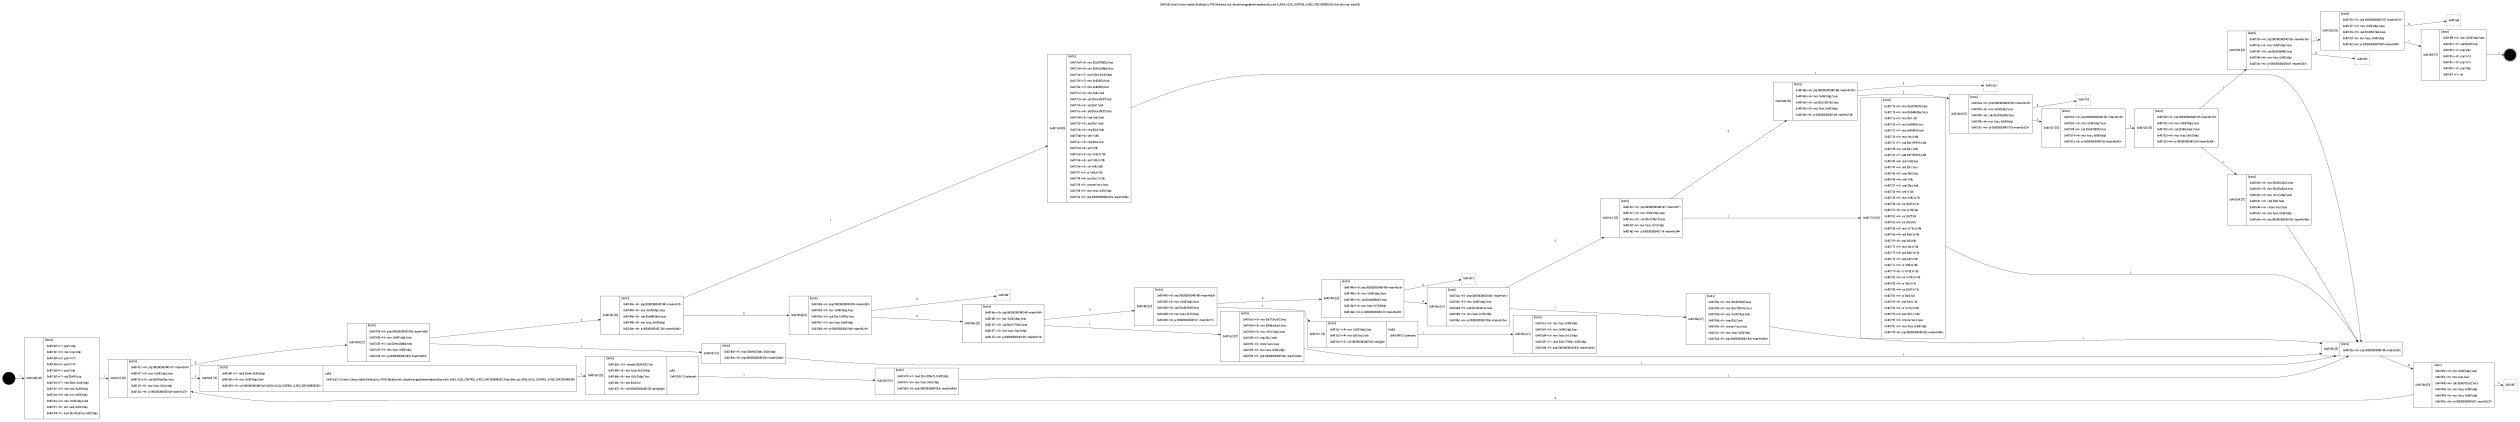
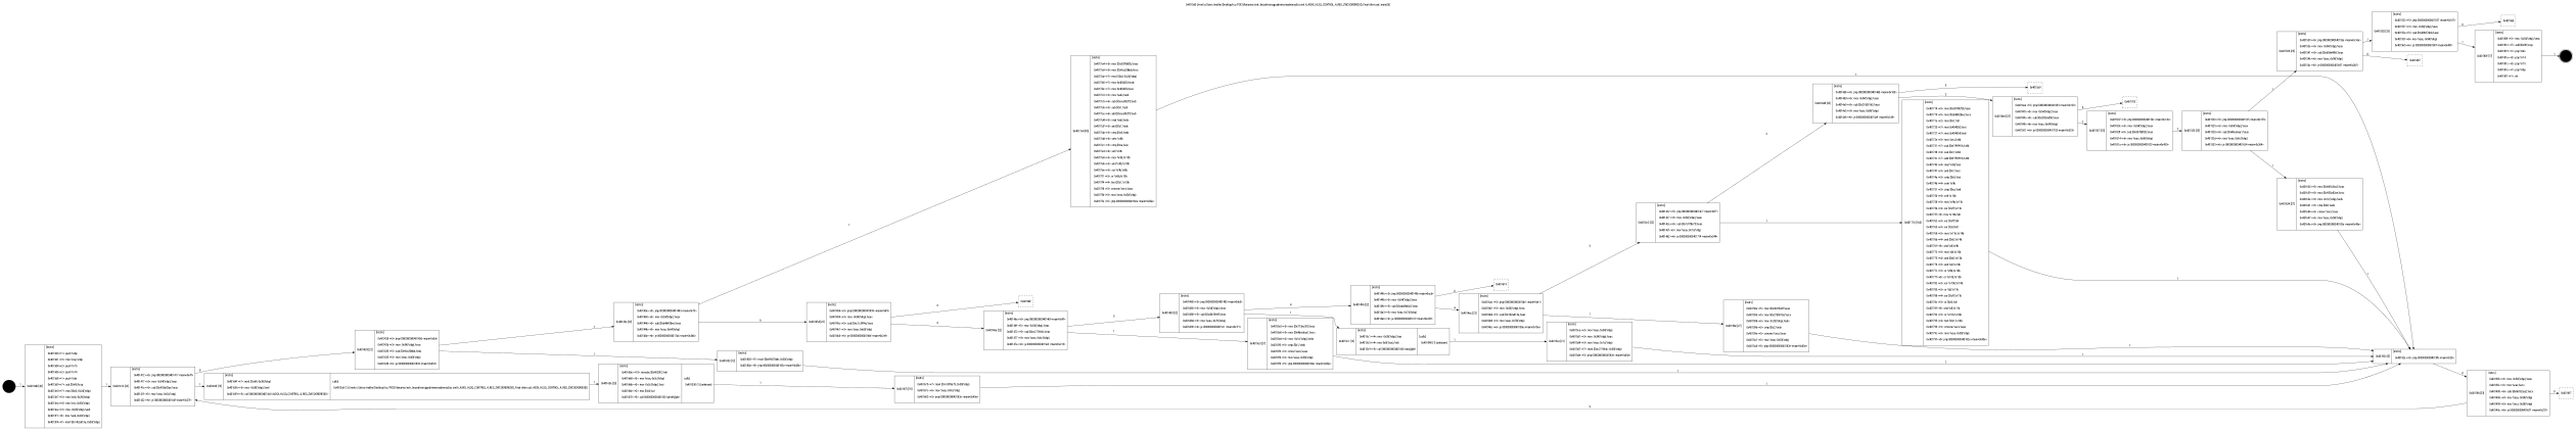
  digraph {
    fontname="Roboto Condensed"
    label="0x4013d0 (/mnt/c/Users/mathe/Desktop/tcc/POCII/binaries/extr_linuxdriversgpudrmmsmadrenoa5xx.xml.h_A5XX_HLSQ_CONTROL_4_REG_ZWCOORDREGID_Final-ollvm.out::main(0))"
    labelloc=t
    rankdir=LR
    node [fontname="Roboto Condensed" shape=record]
    edge [fontname="Roboto Condensed"]
    Entry [fillcolor=black height=0.3 shape=circle style=filled width=0.3]
    n2 [label="{\n     0x4013d0 [43]\l\n     | [instrs]\l\n     &nbsp;&nbsp;0x4013d0 \<+1\>: push %rbp\l\n     &nbsp;&nbsp;0x4013d1 \<+3\>: mov %rsp,%rbp\l\n     &nbsp;&nbsp;0x4013d4 \<+2\>: push %r15\l\n     &nbsp;&nbsp;0x4013d6 \<+2\>: push %r14\l\n     &nbsp;&nbsp;0x4013d8 \<+1\>: push %rbx\l\n     &nbsp;&nbsp;0x4013d9 \<+7\>: sub $0x98,%rsp\l\n     &nbsp;&nbsp;0x4013e0 \<+7\>: movl $0x0,-0x24(%rbp)\l\n     &nbsp;&nbsp;0x4013e7 \<+3\>: mov %edi,-0x28(%rbp)\l\n     &nbsp;&nbsp;0x4013ea \<+4\>: mov %rsi,-0x30(%rbp)\l\n     &nbsp;&nbsp;0x4013ee \<+3\>: mov -0x28(%rbp),%edi\l\n     &nbsp;&nbsp;0x4013f1 \<+3\>: mov %edi,-0x20(%rbp)\l\n     &nbsp;&nbsp;0x4013f4 \<+7\>: movl $0x142ad13a,-0x50(%rbp)\l\n  }"]
    n3 [label="{\n     0x401412 [22]\l\n     | [instrs]\l\n     &nbsp;&nbsp;0x401412 \<+5\>: jmp 0000000000401417 \<main+0x47\>\l\n     &nbsp;&nbsp;0x401417 \<+3\>: mov -0x54(%rbp),%eax\l\n     &nbsp;&nbsp;0x40141a \<+5\>: sub $0x955a82ae,%eax\l\n     &nbsp;&nbsp;0x40141f \<+3\>: mov %eax,-0x5c(%rbp)\l\n     &nbsp;&nbsp;0x401422 \<+6\>: je 000000000040164f \<main+0x27f\>\l\n  }"]
    n4 [label="{\n     0x4013fb [23]\l\n     | [instrs]\l\n     &nbsp;&nbsp;0x4013fb \<+3\>: mov -0x50(%rbp),%eax\l\n     &nbsp;&nbsp;0x4013fe \<+2\>: mov %eax,%ecx\l\n     &nbsp;&nbsp;0x401400 \<+6\>: sub $0x861b2ea2,%ecx\l\n     &nbsp;&nbsp;0x401406 \<+3\>: mov %eax,-0x54(%rbp)\l\n     &nbsp;&nbsp;0x401409 \<+3\>: mov %ecx,-0x58(%rbp)\l\n     &nbsp;&nbsp;0x40140c \<+6\>: je 00000000004016f7 \<main+0x327\>\l\n  }"]
    n5 [label="{\n     0x4016f7\l\n  }" style=dashed]
    n6 [label="{\n     0x40164f [15]\l\n     | [instrs]\l\n     &nbsp;&nbsp;0x40164f \<+7\>: movl $0x64,-0x38(%rbp)\l\n     &nbsp;&nbsp;0x401656 \<+3\>: mov -0x38(%rbp),%edi\l\n     &nbsp;&nbsp;0x401659 \<+5\>: call 00000000004013a0 \<A5XX_HLSQ_CONTROL_4_REG_ZWCOORDREGID\>\l\n     | [calls]\l\n     &nbsp;&nbsp;0x4013a0 \{1\} (/mnt/c/Users/mathe/Desktop/tcc/POCII/binaries/extr_linuxdriversgpudrmmsmadrenoa5xx.xml.h_A5XX_HLSQ_CONTROL_4_REG_ZWCOORDREGID_Final-ollvm.out::A5XX_HLSQ_CONTROL_4_REG_ZWCOORDREGID)\l\n  }"]
    n7 [label="{\n     0x401428 [22]\l\n     | [instrs]\l\n     &nbsp;&nbsp;0x401428 \<+5\>: jmp 000000000040142d \<main+0x5d\>\l\n     &nbsp;&nbsp;0x40142d \<+3\>: mov -0x54(%rbp),%eax\l\n     &nbsp;&nbsp;0x401430 \<+5\>: sub $0x9ca20bbb,%eax\l\n     &nbsp;&nbsp;0x401435 \<+3\>: mov %eax,-0x60(%rbp)\l\n     &nbsp;&nbsp;0x401438 \<+6\>: je 0000000000401803 \<main+0x433\>\l\n  }"]
    n8 [label="{\n     0x40165e [23]\l\n     | [instrs]\l\n     &nbsp;&nbsp;0x40165e \<+10\>: movabs $0x4020f2,%rdi\l\n     &nbsp;&nbsp;0x401668 \<+3\>: mov %eax,-0x3c(%rbp)\l\n     &nbsp;&nbsp;0x40166b \<+3\>: mov -0x3c(%rbp),%esi\l\n     &nbsp;&nbsp;0x40166e \<+2\>: mov $0x0,%al\l\n     &nbsp;&nbsp;0x401670 \<+5\>: call 0000000000401030 \<printf@plt\>\l\n     | [calls]\l\n     &nbsp;&nbsp;0x401030 \{1\} (unknown)\l\n  }"]
    n9 [label="{\n     0x401803 [12]\l\n     | [instrs]\l\n     &nbsp;&nbsp;0x401803 \<+7\>: movl $0x696374eb,-0x50(%rbp)\l\n     &nbsp;&nbsp;0x40180a \<+5\>: jmp 000000000040182e \<main+0x45e\>\l\n  }"]
    n10 [label="{\n     0x40143e [22]\l\n     | [instrs]\l\n     &nbsp;&nbsp;0x40143e \<+5\>: jmp 0000000000401443 \<main+0x73\>\l\n     &nbsp;&nbsp;0x401443 \<+3\>: mov -0x54(%rbp),%eax\l\n     &nbsp;&nbsp;0x401446 \<+5\>: sub $0xb4b428ee,%eax\l\n     &nbsp;&nbsp;0x40144b \<+3\>: mov %eax,-0x64(%rbp)\l\n     &nbsp;&nbsp;0x40144e \<+6\>: je 00000000004017a4 \<main+0x3d4\>\l\n  }"]
    Exit [fillcolor=black height=0.3 peripheries=2 shape=circle style=filled width=0.3]
    n12 [label="{\n     0x401675 [18]\l\n     | [instrs]\l\n     &nbsp;&nbsp;0x401675 \<+7\>: movl $0x1d1f8e75,-0x50(%rbp)\l\n     &nbsp;&nbsp;0x40167c \<+6\>: mov %eax,-0x9c(%rbp)\l\n     &nbsp;&nbsp;0x401682 \<+5\>: jmp 000000000040182e \<main+0x45e\>\l\n  }"]
    n13 [label="{\n     0x40182e [5]\l\n     | [instrs]\l\n     &nbsp;&nbsp;0x40182e \<+5\>: jmp 00000000004013fb \<main+0x2b\>\l\n  }"]
    n14 [label="{\n     0x4017a4 [95]\l\n     | [instrs]\l\n     &nbsp;&nbsp;0x4017a4 \<+5\>: mov $0x3078bf2b,%eax\l\n     &nbsp;&nbsp;0x4017a9 \<+5\>: mov $0x9ca20bbb,%ecx\l\n     &nbsp;&nbsp;0x4017ae \<+7\>: movl $0x0,-0x24(%rbp)\l\n     &nbsp;&nbsp;0x4017b5 \<+7\>: mov 0x404050,%edx\l\n     &nbsp;&nbsp;0x4017bc \<+7\>: mov 0x404054,%esi\l\n     &nbsp;&nbsp;0x4017c3 \<+2\>: mov %edx,%edi\l\n     &nbsp;&nbsp;0x4017c5 \<+6\>: sub $0xceef62f5,%edi\l\n     &nbsp;&nbsp;0x4017cb \<+3\>: sub $0x1,%edi\l\n     &nbsp;&nbsp;0x4017ce \<+6\>: add $0xceef62f5,%edi\l\n     &nbsp;&nbsp;0x4017d4 \<+3\>: imul %edi,%edx\l\n     &nbsp;&nbsp;0x4017d7 \<+3\>: and $0x1,%edx\l\n     &nbsp;&nbsp;0x4017da \<+3\>: cmp $0x0,%edx\l\n     &nbsp;&nbsp;0x4017dd \<+4\>: sete %r8b\l\n     &nbsp;&nbsp;0x4017e1 \<+3\>: cmp $0xa,%esi\l\n     &nbsp;&nbsp;0x4017e4 \<+4\>: setl %r9b\l\n     &nbsp;&nbsp;0x4017e8 \<+3\>: mov %r8b,%r10b\l\n     &nbsp;&nbsp;0x4017eb \<+3\>: and %r9b,%r10b\l\n     &nbsp;&nbsp;0x4017ee \<+3\>: xor %r9b,%r8b\l\n     &nbsp;&nbsp;0x4017f1 \<+3\>: or %r8b,%r10b\l\n     &nbsp;&nbsp;0x4017f4 \<+4\>: test $0x1,%r10b\l\n     &nbsp;&nbsp;0x4017f8 \<+3\>: cmovne %ecx,%eax\l\n     &nbsp;&nbsp;0x4017fb \<+3\>: mov %eax,-0x50(%rbp)\l\n     &nbsp;&nbsp;0x4017fe \<+5\>: jmp 000000000040182e \<main+0x45e\>\l\n  }"]
    n15 [label="{\n     0x401454 [22]\l\n     | [instrs]\l\n     &nbsp;&nbsp;0x401454 \<+5\>: jmp 0000000000401459 \<main+0x89\>\l\n     &nbsp;&nbsp;0x401459 \<+3\>: mov -0x54(%rbp),%eax\l\n     &nbsp;&nbsp;0x40145c \<+5\>: sub $0xc1c39f4a,%eax\l\n     &nbsp;&nbsp;0x401461 \<+3\>: mov %eax,-0x68(%rbp)\l\n     &nbsp;&nbsp;0x401464 \<+6\>: je 00000000004016bf \<main+0x2ef\>\l\n  }"]
    n16 [label="{\n     0x40156b\l\n  }" style=dashed]
    n17 [label="{\n     0x4016bf\l\n  }" style=dashed]
    n18 [label="{\n     0x40146a [22]\l\n     | [instrs]\l\n     &nbsp;&nbsp;0x40146a \<+5\>: jmp 000000000040146f \<main+0x9f\>\l\n     &nbsp;&nbsp;0x40146f \<+3\>: mov -0x54(%rbp),%eax\l\n     &nbsp;&nbsp;0x401472 \<+5\>: sub $0xc2176fdc,%eax\l\n     &nbsp;&nbsp;0x401477 \<+3\>: mov %eax,-0x6c(%rbp)\l\n     &nbsp;&nbsp;0x40147a \<+6\>: je 00000000004015e3 \<main+0x213\>\l\n  }"]
    n19 [label="{\n     0x40180f [17]\l\n     | [instrs]\l\n     &nbsp;&nbsp;0x40180f \<+3\>: mov -0x24(%rbp),%eax\l\n     &nbsp;&nbsp;0x401812 \<+7\>: add $0x98,%rsp\l\n     &nbsp;&nbsp;0x401819 \<+1\>: pop %rbx\l\n     &nbsp;&nbsp;0x40181a \<+2\>: pop %r14\l\n     &nbsp;&nbsp;0x40181c \<+2\>: pop %r15\l\n     &nbsp;&nbsp;0x40181e \<+1\>: pop %rbp\l\n     &nbsp;&nbsp;0x40181f \<+1\>: ret\l\n  }"]
    n20 [label="{\n     0x4015e3 [27]\l\n     | [instrs]\l\n     &nbsp;&nbsp;0x4015e3 \<+5\>: mov $0x773ec5f5,%eax\l\n     &nbsp;&nbsp;0x4015e8 \<+5\>: mov $0x4bce6aa1,%ecx\l\n     &nbsp;&nbsp;0x4015ed \<+3\>: mov -0x1c(%rbp),%edx\l\n     &nbsp;&nbsp;0x4015f0 \<+3\>: cmp $0x1,%edx\l\n     &nbsp;&nbsp;0x4015f3 \<+3\>: cmovl %ecx,%eax\l\n     &nbsp;&nbsp;0x4015f6 \<+3\>: mov %eax,-0x50(%rbp)\l\n     &nbsp;&nbsp;0x4015f9 \<+5\>: jmp 000000000040182e \<main+0x45e\>\l\n  }"]
    n21 [label="{\n     0x401480 [22]\l\n     | [instrs]\l\n     &nbsp;&nbsp;0x401480 \<+5\>: jmp 0000000000401485 \<main+0xb5\>\l\n     &nbsp;&nbsp;0x401485 \<+3\>: mov -0x54(%rbp),%eax\l\n     &nbsp;&nbsp;0x401488 \<+5\>: sub $0xd3c5fe8f,%eax\l\n     &nbsp;&nbsp;0x40148d \<+3\>: mov %eax,-0x70(%rbp)\l\n     &nbsp;&nbsp;0x401490 \<+6\>: je 00000000004015c1 \<main+0x1f1\>\l\n  }"]
    n22 [label="{\n     0x401552 [25]\l\n     | [instrs]\l\n     &nbsp;&nbsp;0x401552 \<+5\>: jmp 0000000000401557 \<main+0x187\>\l\n     &nbsp;&nbsp;0x401557 \<+3\>: mov -0x54(%rbp),%eax\l\n     &nbsp;&nbsp;0x40155a \<+5\>: sub $0x696374eb,%eax\l\n     &nbsp;&nbsp;0x40155f \<+6\>: mov %eax,-0x94(%rbp)\l\n     &nbsp;&nbsp;0x401565 \<+6\>: je 000000000040180f \<main+0x43f\>\l\n  }"]
    n23 [label="{\n     0x4015c1 [13]\l\n     | [instrs]\l\n     &nbsp;&nbsp;0x4015c1 \<+4\>: mov -0x30(%rbp),%rax\l\n     &nbsp;&nbsp;0x4015c5 \<+4\>: mov 0x8(%rax),%rdi\l\n     &nbsp;&nbsp;0x4015c9 \<+5\>: call 0000000000401040 \<atoi@plt\>\l\n     | [calls]\l\n     &nbsp;&nbsp;0x401040 \{1\} (unknown)\l\n  }"]
    n24 [label="{\n     0x401496 [22]\l\n     | [instrs]\l\n     &nbsp;&nbsp;0x401496 \<+5\>: jmp 000000000040149b \<main+0xcb\>\l\n     &nbsp;&nbsp;0x40149b \<+3\>: mov -0x54(%rbp),%eax\l\n     &nbsp;&nbsp;0x40149e \<+5\>: sub $0xdcd866e2,%eax\l\n     &nbsp;&nbsp;0x4014a3 \<+3\>: mov %eax,-0x74(%rbp)\l\n     &nbsp;&nbsp;0x4014a6 \<+6\>: je 0000000000401619 \<main+0x249\>\l\n  }"]
    n25 [label="{\n     0x401687\l\n  }" style=dashed]
    n26 [label="{\n     0x4015ce [21]\l\n     | [instrs]\l\n     &nbsp;&nbsp;0x4015ce \<+3\>: mov %eax,-0x34(%rbp)\l\n     &nbsp;&nbsp;0x4015d1 \<+3\>: mov -0x34(%rbp),%eax\l\n     &nbsp;&nbsp;0x4015d4 \<+3\>: mov %eax,-0x1c(%rbp)\l\n     &nbsp;&nbsp;0x4015d7 \<+7\>: movl $0xc2176fdc,-0x50(%rbp)\l\n     &nbsp;&nbsp;0x4015de \<+5\>: jmp 000000000040182e \<main+0x45e\>\l\n  }"]
    n27 [label="{\n     0x401619\l\n  }" style=dashed]
    n28 [label="{\n     0x4014ac [22]\l\n     | [instrs]\l\n     &nbsp;&nbsp;0x4014ac \<+5\>: jmp 00000000004014b1 \<main+0xe1\>\l\n     &nbsp;&nbsp;0x4014b1 \<+3\>: mov -0x54(%rbp),%eax\l\n     &nbsp;&nbsp;0x4014b4 \<+5\>: sub $0x142ad13a,%eax\l\n     &nbsp;&nbsp;0x4014b9 \<+3\>: mov %eax,-0x78(%rbp)\l\n     &nbsp;&nbsp;0x4014bc \<+6\>: je 000000000040158e \<main+0x1be\>\l\n  }"]
    n29 [label="{\n     0x40158e [27]\l\n     | [instrs]\l\n     &nbsp;&nbsp;0x40158e \<+5\>: mov $0xd3c5fe8f,%eax\l\n     &nbsp;&nbsp;0x401593 \<+5\>: mov $0x27d50163,%ecx\l\n     &nbsp;&nbsp;0x401598 \<+3\>: mov -0x20(%rbp),%edx\l\n     &nbsp;&nbsp;0x40159b \<+3\>: cmp $0x2,%edx\l\n     &nbsp;&nbsp;0x40159e \<+3\>: cmovne %ecx,%eax\l\n     &nbsp;&nbsp;0x4015a1 \<+3\>: mov %eax,-0x50(%rbp)\l\n     &nbsp;&nbsp;0x4015a4 \<+5\>: jmp 000000000040182e \<main+0x45e\>\l\n  }"]
    n30 [label="{\n     0x4014c2 [22]\l\n     | [instrs]\l\n     &nbsp;&nbsp;0x4014c2 \<+5\>: jmp 00000000004014c7 \<main+0xf7\>\l\n     &nbsp;&nbsp;0x4014c7 \<+3\>: mov -0x54(%rbp),%eax\l\n     &nbsp;&nbsp;0x4014ca \<+5\>: sub $0x1d1f8e75,%eax\l\n     &nbsp;&nbsp;0x4014cf \<+3\>: mov %eax,-0x7c(%rbp)\l\n     &nbsp;&nbsp;0x4014d2 \<+6\>: je 0000000000401714 \<main+0x344\>\l\n  }"]
    n31 [label="{\n     0x401714 [144]\l\n     | [instrs]\l\n     &nbsp;&nbsp;0x401714 \<+5\>: mov $0x3078bf2b,%eax\l\n     &nbsp;&nbsp;0x401719 \<+5\>: mov $0xb4b428ee,%ecx\l\n     &nbsp;&nbsp;0x40171e \<+2\>: mov $0x1,%dl\l\n     &nbsp;&nbsp;0x401720 \<+7\>: mov 0x404050,%esi\l\n     &nbsp;&nbsp;0x401727 \<+7\>: mov 0x404054,%edi\l\n     &nbsp;&nbsp;0x40172e \<+3\>: mov %esi,%r8d\l\n     &nbsp;&nbsp;0x401731 \<+7\>: sub $0xf1f99916,%r8d\l\n     &nbsp;&nbsp;0x401738 \<+4\>: sub $0x1,%r8d\l\n     &nbsp;&nbsp;0x40173c \<+7\>: add $0xf1f99916,%r8d\l\n     &nbsp;&nbsp;0x401743 \<+4\>: imul %r8d,%esi\l\n     &nbsp;&nbsp;0x401747 \<+3\>: and $0x1,%esi\l\n     &nbsp;&nbsp;0x40174a \<+3\>: cmp $0x0,%esi\l\n     &nbsp;&nbsp;0x40174d \<+4\>: sete %r9b\l\n     &nbsp;&nbsp;0x401751 \<+3\>: cmp $0xa,%edi\l\n     &nbsp;&nbsp;0x401754 \<+4\>: setl %r10b\l\n     &nbsp;&nbsp;0x401758 \<+3\>: mov %r9b,%r11b\l\n     &nbsp;&nbsp;0x40175b \<+4\>: xor $0xff,%r11b\l\n     &nbsp;&nbsp;0x40175f \<+3\>: mov %r10b,%bl\l\n     &nbsp;&nbsp;0x401762 \<+3\>: xor $0xff,%bl\l\n     &nbsp;&nbsp;0x401765 \<+3\>: xor $0x0,%dl\l\n     &nbsp;&nbsp;0x401768 \<+3\>: mov %r11b,%r14b\l\n     &nbsp;&nbsp;0x40176b \<+4\>: and $0x0,%r14b\l\n     &nbsp;&nbsp;0x40176f \<+3\>: and %dl,%r9b\l\n     &nbsp;&nbsp;0x401772 \<+3\>: mov %bl,%r15b\l\n     &nbsp;&nbsp;0x401775 \<+4\>: and $0x0,%r15b\l\n     &nbsp;&nbsp;0x401779 \<+3\>: and %dl,%r10b\l\n     &nbsp;&nbsp;0x40177c \<+3\>: or %r9b,%r14b\l\n     &nbsp;&nbsp;0x40177f \<+3\>: or %r10b,%r15b\l\n     &nbsp;&nbsp;0x401782 \<+3\>: xor %r15b,%r14b\l\n     &nbsp;&nbsp;0x401785 \<+3\>: or %bl,%r11b\l\n     &nbsp;&nbsp;0x401788 \<+4\>: xor $0xff,%r11b\l\n     &nbsp;&nbsp;0x40178c \<+3\>: or $0x0,%dl\l\n     &nbsp;&nbsp;0x40178f \<+3\>: and %dl,%r11b\l\n     &nbsp;&nbsp;0x401792 \<+3\>: or %r11b,%r14b\l\n     &nbsp;&nbsp;0x401795 \<+4\>: test $0x1,%r14b\l\n     &nbsp;&nbsp;0x401799 \<+3\>: cmovne %ecx,%eax\l\n     &nbsp;&nbsp;0x40179c \<+3\>: mov %eax,-0x50(%rbp)\l\n     &nbsp;&nbsp;0x40179f \<+5\>: jmp 000000000040182e \<main+0x45e\>\l\n  }"]
    n32 [label="{\n     0x4014d8 [22]\l\n     | [instrs]\l\n     &nbsp;&nbsp;0x4014d8 \<+5\>: jmp 00000000004014dd \<main+0x10d\>\l\n     &nbsp;&nbsp;0x4014dd \<+3\>: mov -0x54(%rbp),%eax\l\n     &nbsp;&nbsp;0x4014e0 \<+5\>: sub $0x27d50163,%eax\l\n     &nbsp;&nbsp;0x4014e5 \<+3\>: mov %eax,-0x80(%rbp)\l\n     &nbsp;&nbsp;0x4014e8 \<+6\>: je 00000000004015a9 \<main+0x1d9\>\l\n  }"]
    n33 [label="{\n     0x401539 [25]\l\n     | [instrs]\l\n     &nbsp;&nbsp;0x401539 \<+5\>: jmp 000000000040153e \<main+0x16e\>\l\n     &nbsp;&nbsp;0x40153e \<+3\>: mov -0x54(%rbp),%eax\l\n     &nbsp;&nbsp;0x401541 \<+5\>: sub $0x658e4fb9,%eax\l\n     &nbsp;&nbsp;0x401546 \<+6\>: mov %eax,-0x90(%rbp)\l\n     &nbsp;&nbsp;0x40154c \<+6\>: je 0000000000401687 \<main+0x2b7\>\l\n  }"]
    n34 [label="{\n     0x4015a9\l\n  }" style=dashed]
    n35 [label="{\n     0x4014ee [25]\l\n     | [instrs]\l\n     &nbsp;&nbsp;0x4014ee \<+5\>: jmp 00000000004014f3 \<main+0x123\>\l\n     &nbsp;&nbsp;0x4014f3 \<+3\>: mov -0x54(%rbp),%eax\l\n     &nbsp;&nbsp;0x4014f6 \<+5\>: sub $0x2833ad58,%eax\l\n     &nbsp;&nbsp;0x4014fb \<+6\>: mov %eax,-0x84(%rbp)\l\n     &nbsp;&nbsp;0x401501 \<+6\>: je 0000000000401703 \<main+0x333\>\l\n  }"]
    n36 [label="{\n     0x401634 [27]\l\n     | [instrs]\l\n     &nbsp;&nbsp;0x401634 \<+5\>: mov $0x861b2ea2,%eax\l\n     &nbsp;&nbsp;0x401639 \<+5\>: mov $0x955a82ae,%ecx\l\n     &nbsp;&nbsp;0x40163e \<+3\>: mov -0x1c(%rbp),%edx\l\n     &nbsp;&nbsp;0x401641 \<+3\>: cmp $0x0,%edx\l\n     &nbsp;&nbsp;0x401644 \<+3\>: cmove %ecx,%eax\l\n     &nbsp;&nbsp;0x401647 \<+3\>: mov %eax,-0x50(%rbp)\l\n     &nbsp;&nbsp;0x40164a \<+5\>: jmp 000000000040182e \<main+0x45e\>\l\n  }"]
    n37 [label="{\n     0x401703\l\n  }" style=dashed]
    n38 [label="{\n     0x401507 [25]\l\n     | [instrs]\l\n     &nbsp;&nbsp;0x401507 \<+5\>: jmp 000000000040150c \<main+0x13c\>\l\n     &nbsp;&nbsp;0x40150c \<+3\>: mov -0x54(%rbp),%eax\l\n     &nbsp;&nbsp;0x40150f \<+5\>: sub $0x3078bf2b,%eax\l\n     &nbsp;&nbsp;0x401514 \<+6\>: mov %eax,-0x88(%rbp)\l\n     &nbsp;&nbsp;0x40151a \<+6\>: je 0000000000401820 \<main+0x450\>\l\n  }"]
    n39 [label="{\n     0x401520 [25]\l\n     | [instrs]\l\n     &nbsp;&nbsp;0x401520 \<+5\>: jmp 0000000000401525 \<main+0x155\>\l\n     &nbsp;&nbsp;0x401525 \<+3\>: mov -0x54(%rbp),%eax\l\n     &nbsp;&nbsp;0x401528 \<+5\>: sub $0x4bce6aa1,%eax\l\n     &nbsp;&nbsp;0x40152d \<+6\>: mov %eax,-0x8c(%rbp)\l\n     &nbsp;&nbsp;0x401533 \<+6\>: je 0000000000401634 \<main+0x264\>\l\n  }"]
    Entry -> n2 [label=" 1"]
    n2 -> n3 [label=" 1"]
    n3 -> n6 [label=" 1"]
    n3 -> n7 [label=" 8"]
    n4 -> n3 [label=" 9"]
    n4 -> n5 [label=" 0"]
    n6 -> n8 [label=" 1"]
    n7 -> n9 [label=" 1"]
    n7 -> n10 [label=" 7"]
    n8 -> n12 [label=" 1"]
    n9 -> n13 [label=" 1"]
    n10 -> n14 [label=" 1"]
    n10 -> n15 [label=" 6"]
    n12 -> n13 [label=" 1"]
    n13 -> n4 [label=" 8"]
    n14 -> n13 [label=" 1"]
    n15 -> n17 [label=" 0"]
    n15 -> n18 [label=" 6"]
    n18 -> n20 [label=" 1"]
    n18 -> n21 [label=" 5"]
    n19 -> Exit [label=" 1"]
    n20 -> n13 [label=" 7"]
    n21 -> n23 [label=" 1"]
    n21 -> n24 [label=" 4"]
    n22 -> n16 [label=" 0"]
    n22 -> n19 [label=" 1"]
    n23 -> n26 [label=" 1"]
    n24 -> n27 [label=" 0"]
    n24 -> n28 [label=" 4"]
+   n26 -> n13 [label=" 1"]
    n28 -> n29 [label=" 1"]
    n28 -> n30 [label=" 3"]
    n29 -> n13 [label=" 1"]
    n30 -> n31 [label=" 1"]
    n30 -> n32 [label=" 2"]
    n31 -> n13 [label=" 1"]
    n32 -> n34 [label=" 0"]
    n32 -> n35 [label=" 2"]
    n33 -> n22 [label=" 1"]
    n33 -> n25 [label=" 0"]
    n35 -> n37 [label=" 0"]
    n35 -> n38 [label=" 2"]
    n36 -> n13 [label=" 1"]
    n38 -> n39 [label=" 2"]
    n39 -> n33 [label=" 1"]
    n39 -> n36 [label=" 1"]
  }
